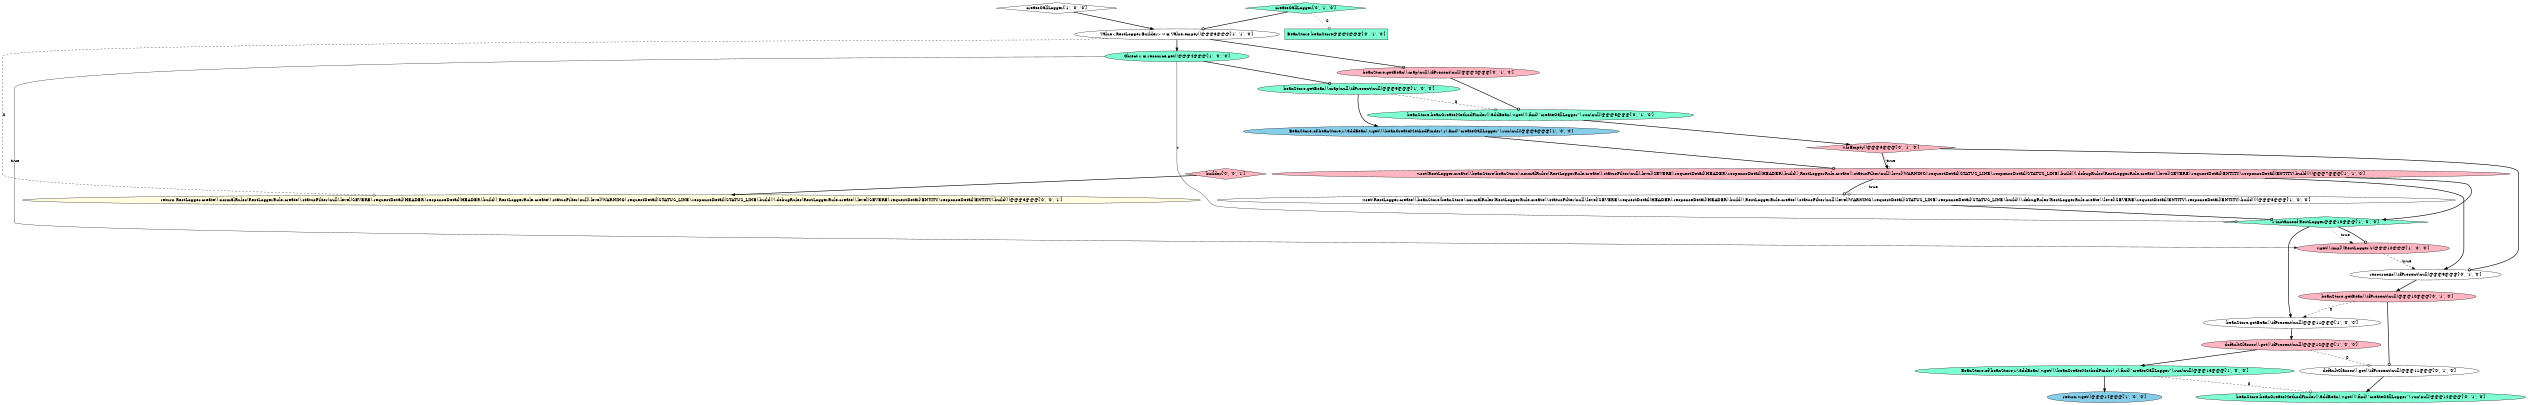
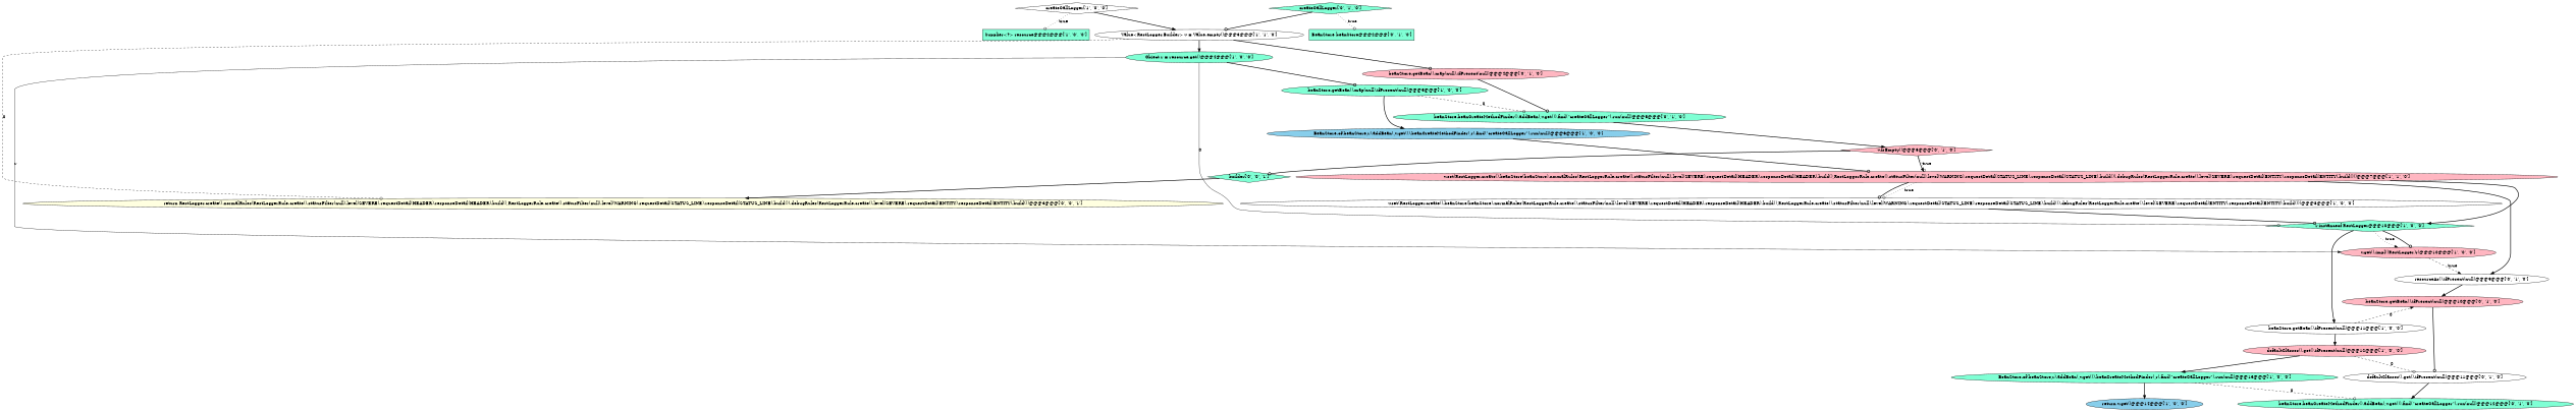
  digraph {
    node [fillcolor=aquamarine shape=ellipse style=filled]
    edge [arrowhead=odot style=bold]
    n1 [fillcolor=white label="createCallLogger['1', '0', '0']" shape=diamond]
    n2 [fillcolor=white label="Value<RestLogger.Builder> v = Value.empty()@@@3@@@['1', '1', '0']"]
+   n3 [label="Supplier<?> resource@@@2@@@['1', '0', '0']" shape=box]
    n4 [fillcolor=lightpink label="beanStore.getBean().map(null).ifPresent(null)@@@4@@@['0', '1', '0']"]
    n5 [fillcolor=lightyellow label="return RestLogger.create().normalRules(RestLoggerRule.create().statusFilter(null).level(SEVERE).requestDetail(HEADER).responseDetail(HEADER).build(),RestLoggerRule.create().statusFilter(null).level(WARNING).requestDetail(STATUS_LINE).responseDetail(STATUS_LINE).build()).debugRules(RestLoggerRule.create().level(SEVERE).requestDetail(ENTITY).responseDetail(ENTITY).build())@@@3@@@['0', '0', '1']"]
    n6 [label="Object r = resource.get()@@@4@@@['1', '0', '0']"]
    n7 [label="BeanStore.of(beanStore,r).addBean(,v.get()).beanCreateMethodFinder(,r).find(\"createCallLogger\").run(null)@@@13@@@['1', '0', '0']"]
    n8 [label="beanStore.beanCreateMethodFinder().addBean(,v.get()).find(\"createCallLogger\").run(null)@@@12@@@['0', '1', '0']"]
    n9 [fillcolor=skyblue label="return v.get()@@@14@@@['1', '0', '0']"]
    n10 [label="beanStore.beanCreateMethodFinder().addBean(,v.get()).find(\"createCallLogger\").run(null)@@@5@@@['0', '1', '0']"]
    n11 [fillcolor=lightpink label="v.isEmpty()@@@6@@@['0', '1', '0']" shape=diamond]
    n12 [label="createCallLogger['0', '1', '0']" shape=diamond]
    n13 [label="BeanStore beanStore@@@2@@@['0', '1', '0']" shape=box]
    n14 [fillcolor=lightpink label="v.set(RestLogger.create().beanStore(beanStore).normalRules(RestLoggerRule.create().statusFilter(null).level(SEVERE).requestDetail(HEADER).responseDetail(HEADER).build(),RestLoggerRule.create().statusFilter(null).level(WARNING).requestDetail(STATUS_LINE).responseDetail(STATUS_LINE).build()).debugRules(RestLoggerRule.create().level(SEVERE).requestDetail(ENTITY).responseDetail(ENTITY).build()))@@@7@@@['1', '1', '0']"]
    n15 [fillcolor=white label="resourceAs().ifPresent(null)@@@9@@@['0', '1', '0']"]
    n16 [fillcolor=white label="v.set(RestLogger.create().beanStore(beanStore).normalRules(RestLoggerRule.create().statusFilter(null).level(SEVERE).requestDetail(HEADER).responseDetail(HEADER).build(),RestLoggerRule.create().statusFilter(null).level(WARNING).requestDetail(STATUS_LINE).responseDetail(STATUS_LINE).build()).debugRules(RestLoggerRule.create().level(SEVERE).requestDetail(ENTITY).responseDetail(ENTITY).build()))@@@8@@@['1', '0', '0']"]
    n17 [label="r instanceof RestLogger@@@10@@@['1', '0', '0']" shape=diamond]
    n18 [fillcolor=lightpink label="beanStore.getBean().ifPresent(null)@@@10@@@['0', '1', '0']"]
    n19 [fillcolor=white label="beanStore.getBean().ifPresent(null)@@@11@@@['1', '0', '0']"]
    n20 [fillcolor=lightpink label="v.get().impl((RestLogger)r)@@@10@@@['1', '0', '0']"]
    n21 [label="beanStore.getBean().map(null).ifPresent(null)@@@5@@@['1', '0', '0']"]
    n22 [fillcolor=white label="defaultClasses().get().ifPresent(null)@@@11@@@['0', '1', '0']"]
    n23 [fillcolor=lightpink label="defaultClasses().get().ifPresent(null)@@@12@@@['1', '0', '0']"]
-   n24 [fillcolor=lightpink label="builder['0', '0', '1']" shape=diamond]
+   n24 [label="builder['0', '0', '1']" shape=diamond]
    n25 [fillcolor=skyblue label="BeanStore.of(beanStore,r).addBean(,v.get()).beanCreateMethodFinder(,r).find(\"createCallLogger\").run(null)@@@6@@@['1', '0', '0']"]
    n1 -> n2 [arrowhead=normal]
+   n1 -> n3 [label=true style=dotted]
    n2 -> n4
    n2 -> n5 [label=0 style=dashed]
    n2 -> n6 [arrowhead=normal]
    n4 -> n10
-   n6 -> n17 [label=r style=solid]
-   n6 -> n20 [arrowhead=normal label=true style=solid]
+   n6 -> n17 [label=0 style=solid]
+   n6 -> n20 [arrowhead=normal label=r style=solid]
    n6 -> n21
    n7 -> n8 [label=0 style=dashed]
    n7 -> n9 [arrowhead=normal]
    n10 -> n11 [arrowhead=normal]
    n11 -> n14 [arrowhead=normal]
    n11 -> n14 [label=true style=dotted]
-   n11 -> n15
+   n11 -> n24
    n12 -> n2
-   n12 -> n13 [label=0 style=dotted]
+   n12 -> n13 [label=true style=dotted]
    n14 -> n15 [arrowhead=normal]
    n14 -> n16 [label=true style=dotted]
    n14 -> n16
    n14 -> n17 [arrowhead=normal]
    n15 -> n18 [arrowhead=normal]
    n16 -> n17
    n17 -> n19 [arrowhead=normal]
    n17 -> n20
    n17 -> n20 [arrowhead=normal label=true style=dotted]
    n18 -> n22
-   n18 -> n19 [arrowhead=normal label=0 style=dashed]
+   n19 -> n18 [arrowhead=normal label=0 style=dashed]
    n19 -> n23 [arrowhead=normal]
    n20 -> n15 [arrowhead=normal label=true style=dashed]
    n21 -> n10 [label=0 style=dashed]
    n21 -> n25 [arrowhead=normal]
    n22 -> n8 [arrowhead=normal]
    n23 -> n7 [arrowhead=normal]
    n23 -> n22 [label=0 style=dashed]
    n24 -> n5 [arrowhead=normal]
    n25 -> n14
  }
